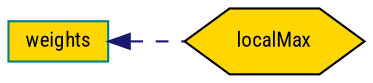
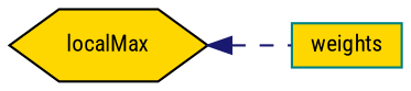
  digraph {
    rankdir=LR
    fontname="Roboto Condensed"
    node [fillcolor=gold fontname="Roboto Condensed" fontsize=10 style=filled]
    n1 [color=teal fontcolor=black height=0.2 label=weights shape=box width=0.4]
    n2 [color=black height=0.2 label=localMax shape=hexagon width=0.4]
-   n1 -> n2 [color=midnightblue dir=back fontname="Roboto Condensed" fontsize=10 labelfontname=Helvetica labelfontsize=10 style=dashed]
+   n2 -> n1 [color=midnightblue dir=back fontname="Roboto Condensed" fontsize=10 labelfontname=Helvetica labelfontsize=10 style=dashed]
  }
